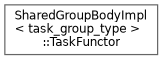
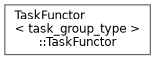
  digraph {
    rankdir=LR
-   n1 [color=grey40 fillcolor=white fontname=Helvetica fontsize=10 height=0.2 label="SharedGroupBodyImpl\l\< task_group_type \>\l::TaskFunctor" shape=box style=filled width=0.4]
+   n1 [color=grey40 fillcolor=white fontname=Helvetica fontsize=10 height=0.2 label="TaskFunctor\l\< task_group_type \>\l::TaskFunctor" shape=box style=filled width=0.4]
  }
